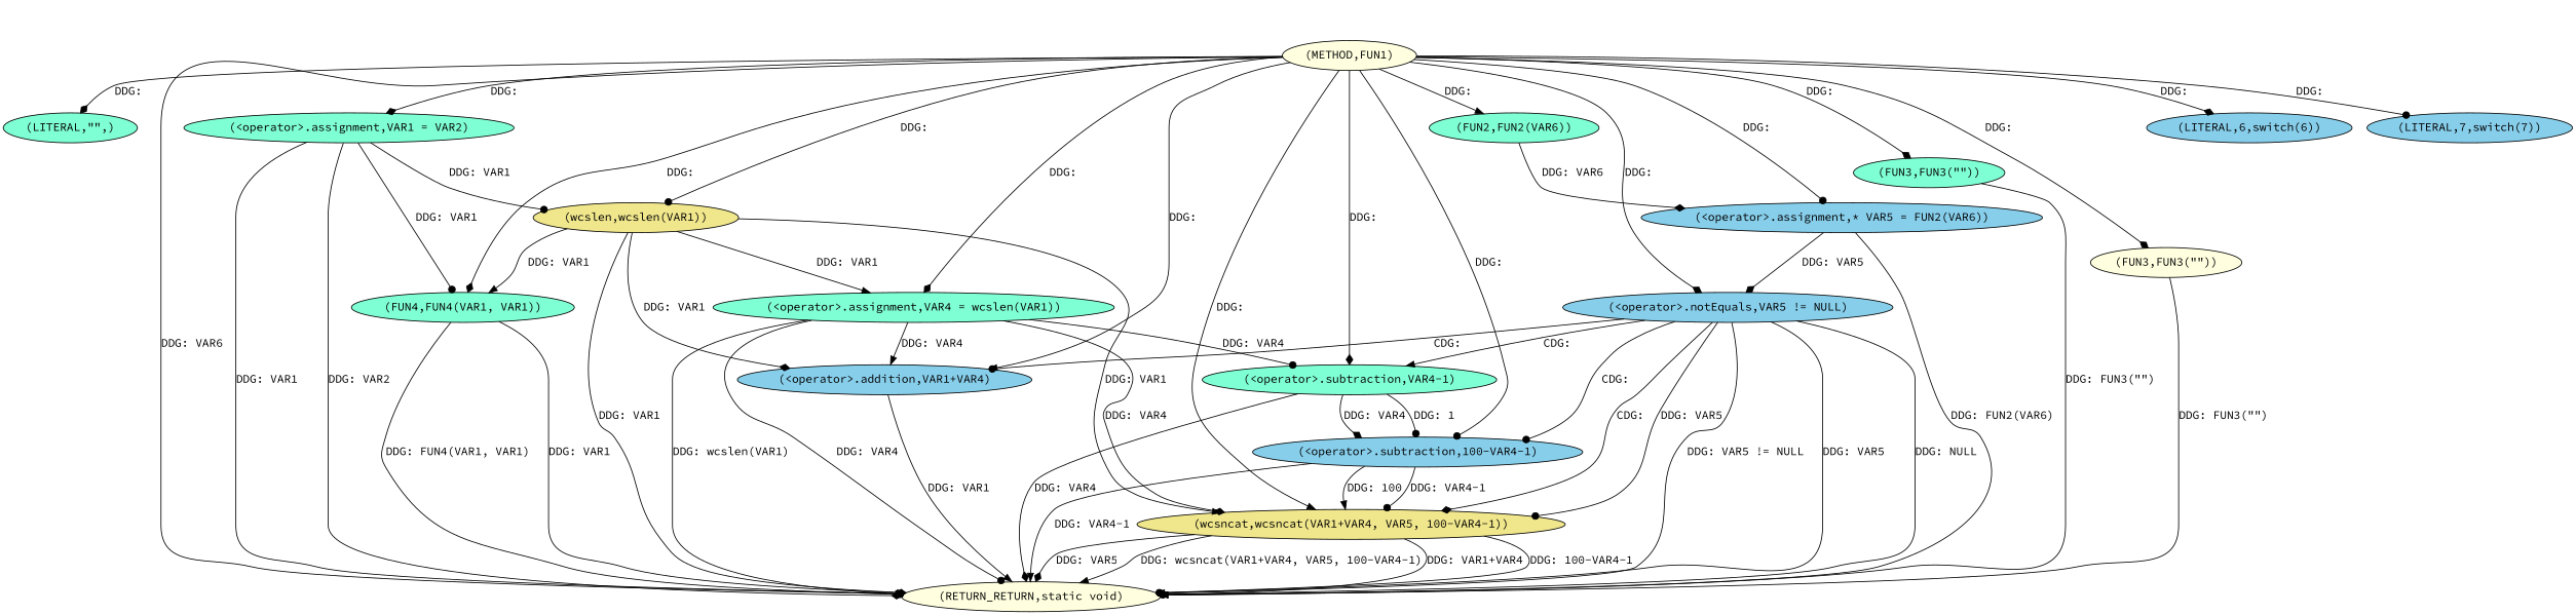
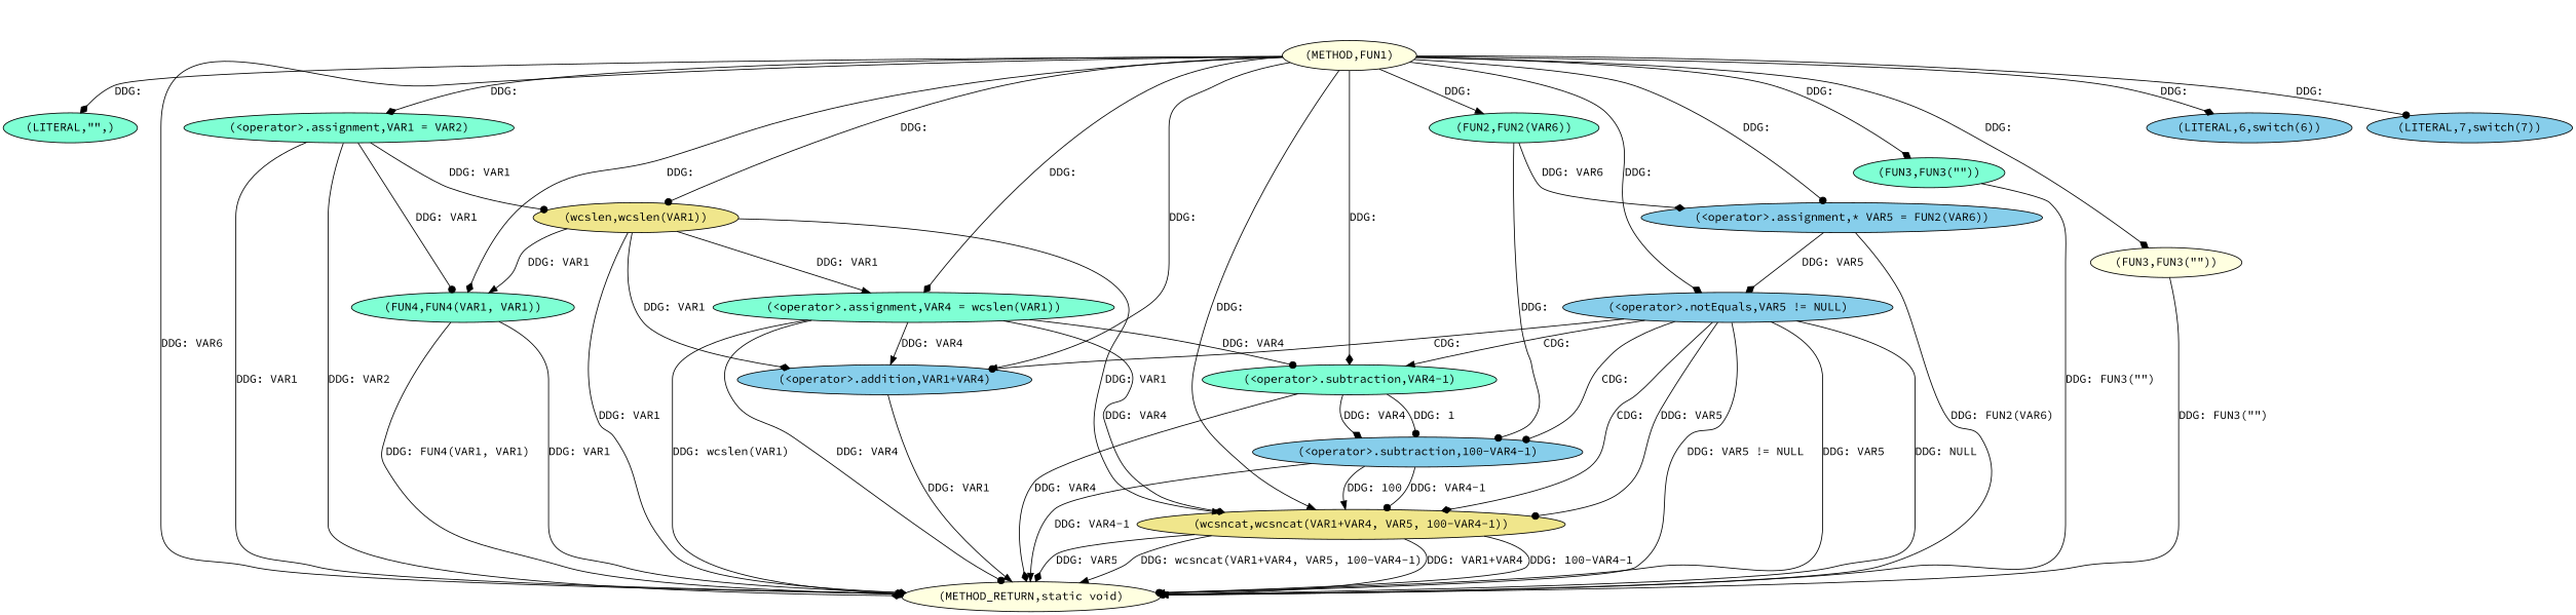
  digraph {
    fontname="Source Code Pro"
    node [fillcolor=aquamarine fontname="Source Code Pro" style=filled]
    edge [arrowhead=diamond fontname="Source Code Pro"]
    n1 [fillcolor=lightyellow label="(METHOD,FUN1)"]
    n2 [label="(LITERAL,\"\",)"]
    n3 [label="(<operator>.assignment,VAR1 = VAR2)"]
    n4 [fillcolor=skyblue label="(LITERAL,6,switch(6))"]
    n5 [label="(<operator>.assignment,VAR4 = wcslen(VAR1))"]
    n6 [fillcolor=khaki label="(wcslen,wcslen(VAR1))"]
    n7 [fillcolor=skyblue label="(<operator>.assignment,* VAR5 = FUN2(VAR6))"]
    n8 [label="(FUN2,FUN2(VAR6))"]
    n9 [fillcolor=skyblue label="(<operator>.notEquals,VAR5 != NULL)"]
    n10 [fillcolor=khaki label="(wcsncat,wcsncat(VAR1+VAR4, VAR5, 100-VAR4-1))"]
    n11 [fillcolor=skyblue label="(<operator>.addition,VAR1+VAR4)"]
    n12 [fillcolor=skyblue label="(<operator>.subtraction,100-VAR4-1)"]
    n13 [label="(<operator>.subtraction,VAR4-1)"]
    n14 [label="(FUN3,FUN3(\"\"))"]
    n15 [fillcolor=skyblue label="(LITERAL,7,switch(7))"]
    n16 [label="(FUN4,FUN4(VAR1, VAR1))"]
    n17 [fillcolor=lightyellow label="(FUN3,FUN3(\"\"))"]
-   n18 [fillcolor=lightyellow label="(RETURN_RETURN,static void)"]
+   n18 [fillcolor=lightyellow label="(METHOD_RETURN,static void)"]
    n1 -> n2 [label="DDG: "]
    n1 -> n3 [label="DDG: "]
    n1 -> n4 [label="DDG: "]
    n1 -> n5 [label="DDG: "]
    n1 -> n6 [arrowhead=dot label="DDG: "]
    n1 -> n7 [arrowhead=dot label="DDG: "]
    n1 -> n8 [arrowhead=normal label="DDG: "]
    n1 -> n9 [label="DDG: "]
    n1 -> n10 [arrowhead=normal label="DDG: "]
    n1 -> n11 [arrowhead=normal label="DDG: "]
-   n1 -> n12 [arrowhead=dot label="DDG: "]
+   n8 -> n12 [arrowhead=dot label="DDG: "]
    n1 -> n13 [label="DDG: "]
    n1 -> n14 [label="DDG: "]
    n1 -> n15 [arrowhead=dot label="DDG: "]
    n1 -> n16 [label="DDG: "]
    n1 -> n17 [label="DDG: "]
    n1 -> n18 [arrowhead=dot label="DDG: VAR6"]
    n3 -> n6 [arrowhead=dot label="DDG: VAR1"]
    n3 -> n16 [arrowhead=dot label="DDG: VAR1"]
    n3 -> n18 [arrowhead=normal label="DDG: VAR1"]
    n3 -> n18 [label="DDG: VAR2"]
    n5 -> n10 [label="DDG: VAR4"]
    n5 -> n11 [arrowhead=normal label="DDG: VAR4"]
    n5 -> n13 [arrowhead=dot label="DDG: VAR4"]
    n5 -> n18 [arrowhead=dot label="DDG: VAR4"]
    n5 -> n18 [arrowhead=dot label="DDG: wcslen(VAR1)"]
    n6 -> n5 [arrowhead=normal label="DDG: VAR1"]
    n6 -> n10 [arrowhead=normal label="DDG: VAR1"]
    n6 -> n11 [label="DDG: VAR1"]
    n6 -> n16 [arrowhead=normal label="DDG: VAR1"]
    n6 -> n18 [label="DDG: VAR1"]
    n7 -> n9 [label="DDG: VAR5"]
    n7 -> n18 [arrowhead=normal label="DDG: FUN2(VAR6)"]
    n8 -> n7 [label="DDG: VAR6"]
    n9 -> n10 [arrowhead=dot label="DDG: VAR5"]
    n9 -> n10 [label="CDG: "]
    n9 -> n11 [arrowhead=dot label="CDG: "]
    n9 -> n12 [arrowhead=dot label="CDG: "]
    n9 -> n13 [arrowhead=normal label="CDG: "]
    n9 -> n18 [label="DDG: NULL"]
    n9 -> n18 [arrowhead=dot label="DDG: VAR5 != NULL"]
    n9 -> n18 [arrowhead=normal label="DDG: VAR5"]
    n10 -> n18 [arrowhead=normal label="DDG: wcsncat(VAR1+VAR4, VAR5, 100-VAR4-1)"]
    n10 -> n18 [arrowhead=dot label="DDG: VAR1+VAR4"]
    n10 -> n18 [arrowhead=dot label="DDG: 100-VAR4-1"]
    n10 -> n18 [label="DDG: VAR5"]
    n11 -> n18 [arrowhead=normal label="DDG: VAR1"]
    n12 -> n10 [arrowhead=normal label="DDG: 100"]
    n12 -> n10 [arrowhead=dot label="DDG: VAR4-1"]
    n12 -> n18 [arrowhead=normal label="DDG: VAR4-1"]
    n13 -> n12 [label="DDG: VAR4"]
    n13 -> n12 [arrowhead=dot label="DDG: 1"]
    n13 -> n18 [label="DDG: VAR4"]
    n14 -> n18 [arrowhead=normal label="DDG: FUN3(\"\")"]
    n16 -> n18 [arrowhead=normal label="DDG: VAR1"]
    n16 -> n18 [arrowhead=dot label="DDG: FUN4(VAR1, VAR1)"]
    n17 -> n18 [arrowhead=normal label="DDG: FUN3(\"\")"]
  }
